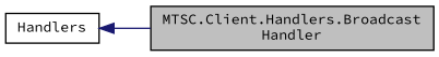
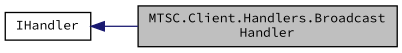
  digraph {
    rankdir=LR
    fontname="Source Code Pro"
    node [color=black fontname="Source Code Pro" fontsize=10 shape=record style=filled]
    n1 [fillcolor=grey75 fontcolor=black height=0.2 label="MTSC.Client.Handlers.Broadcast\lHandler" width=0.4]
-   n2 [fillcolor=white height=0.2 label=Handlers width=0.4]
+   n2 [fillcolor=white height=0.2 label=IHandler width=0.4]
    n2 -> n1 [color=midnightblue dir=back fontname="Source Code Pro" fontsize=10 labelfontname=Helvetica labelfontsize=10 style=solid]
  }
